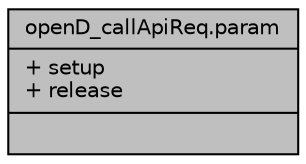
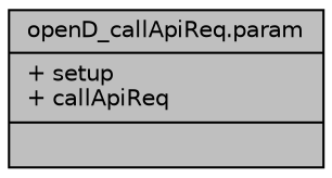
  digraph {
-   n1 [color=black fillcolor=grey75 fontcolor=black fontname=Helvetica fontsize=10 height=0.2 label="{openD_callApiReq.param\n|+ setup\l+ release\l|}" shape=record style=filled width=0.4]
+   n1 [color=black fillcolor=grey75 fontcolor=black fontname=Helvetica fontsize=10 height=0.2 label="{openD_callApiReq.param\n|+ setup\l+ callApiReq\l|}" shape=record style=filled width=0.4]
  }
